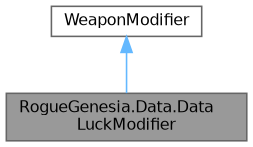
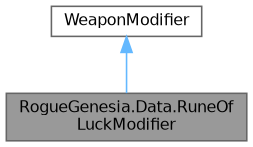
  digraph {
    node [color=gray40 fontname=Helvetica fontsize=10 shape=box style=filled]
-   n1 [fillcolor=grey60 fontcolor=black height=0.2 label="RogueGenesia.Data.Data\lLuckModifier" width=0.4]
+   n1 [fillcolor=grey60 fontcolor=black height=0.2 label="RogueGenesia.Data.RuneOf\lLuckModifier" width=0.4]
    n2 [fillcolor=white height=0.2 label=WeaponModifier width=0.4]
    n2 -> n1 [color=steelblue1 dir=back fontname=Helvetica fontsize=10 labelfontname=Helvetica labelfontsize=10 style=solid]
  }
